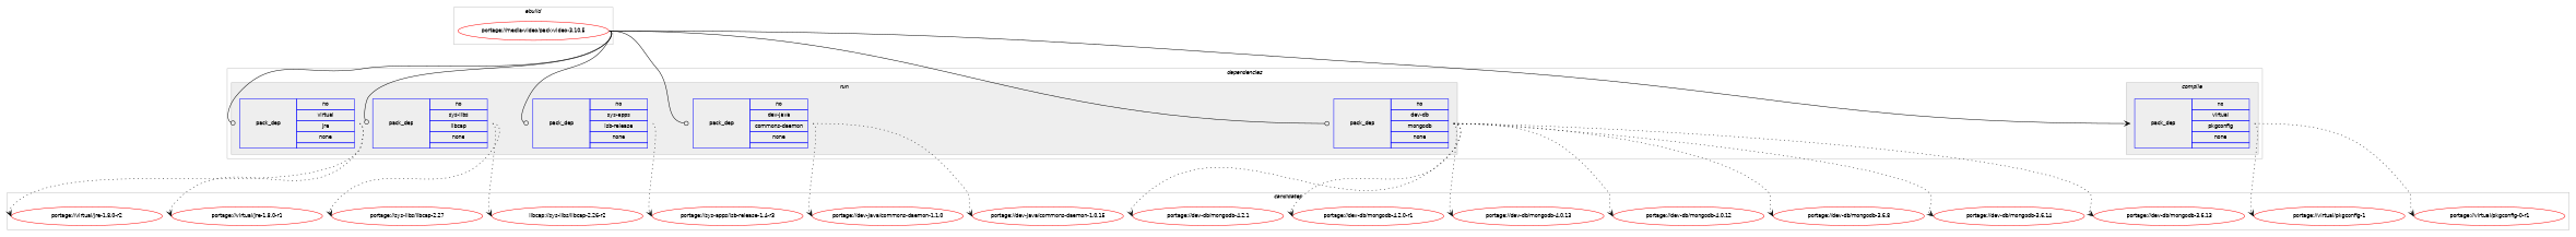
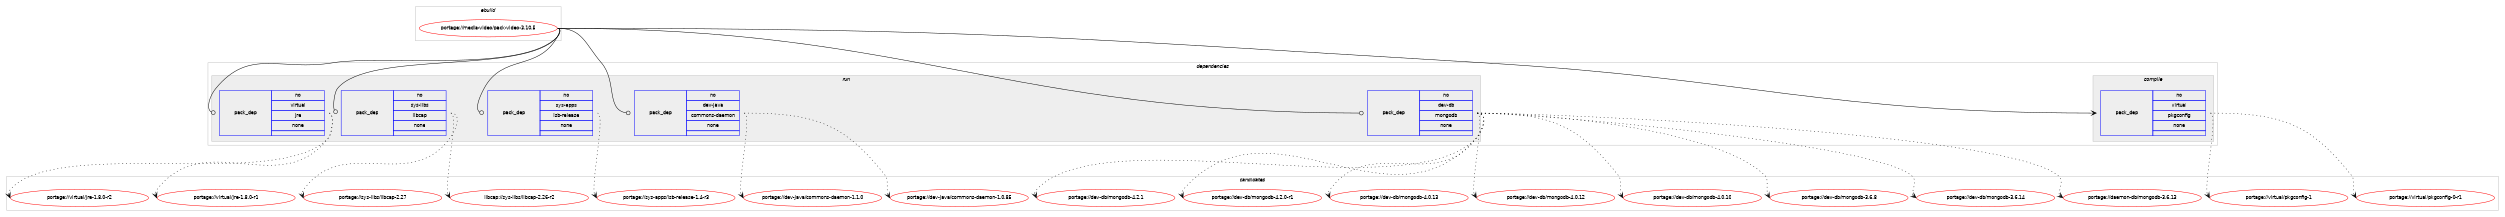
  digraph {
    compound=true
    concentrate=true
    fontname=Helvetica
    fontsize=10
    newrank=true
    rankdir=TB
    ranksep=1.5
    node [color=red fontname=Helvetica fontsize=10]
    edge [arrowhead=vee headport=w style=dotted tailport=e weight=100]
    n1 [label="portage://media-video/pack-video-3.10.5" width=4]
    n2 [color=blue label=<<TABLE BORDER="0" CELLBORDER="1" CELLSPACING="0" CELLPADDING="4" WIDTH="220"><TR><TD ROWSPAN="6" CELLPADDING="30">pack_dep</TD></TR><TR><TD WIDTH="110">no</TD></TR><TR><TD>virtual</TD></TR><TR><TD>pkgconfig</TD></TR><TR><TD>none</TD></TR><TR><TD></TD></TR></TABLE>> shape=none]
    n3 [color=blue label=<<TABLE BORDER="0" CELLBORDER="1" CELLSPACING="0" CELLPADDING="4" WIDTH="220"><TR><TD ROWSPAN="6" CELLPADDING="30">pack_dep</TD></TR><TR><TD WIDTH="110">no</TD></TR><TR><TD>dev-db</TD></TR><TR><TD>mongodb</TD></TR><TR><TD>none</TD></TR><TR><TD></TD></TR></TABLE>> shape=none]
    n4 [color=blue label=<<TABLE BORDER="0" CELLBORDER="1" CELLSPACING="0" CELLPADDING="4" WIDTH="220"><TR><TD ROWSPAN="6" CELLPADDING="30">pack_dep</TD></TR><TR><TD WIDTH="110">no</TD></TR><TR><TD>dev-java</TD></TR><TR><TD>commons-daemon</TD></TR><TR><TD>none</TD></TR><TR><TD></TD></TR></TABLE>> shape=none]
    n5 [color=blue label=<<TABLE BORDER="0" CELLBORDER="1" CELLSPACING="0" CELLPADDING="4" WIDTH="220"><TR><TD ROWSPAN="6" CELLPADDING="30">pack_dep</TD></TR><TR><TD WIDTH="110">no</TD></TR><TR><TD>sys-apps</TD></TR><TR><TD>lsb-release</TD></TR><TR><TD>none</TD></TR><TR><TD></TD></TR></TABLE>> shape=none]
    n6 [color=blue label=<<TABLE BORDER="0" CELLBORDER="1" CELLSPACING="0" CELLPADDING="4" WIDTH="220"><TR><TD ROWSPAN="6" CELLPADDING="30">pack_dep</TD></TR><TR><TD WIDTH="110">no</TD></TR><TR><TD>sys-libs</TD></TR><TR><TD>libcap</TD></TR><TR><TD>none</TD></TR><TR><TD></TD></TR></TABLE>> shape=none]
    n7 [color=blue label=<<TABLE BORDER="0" CELLBORDER="1" CELLSPACING="0" CELLPADDING="4" WIDTH="220"><TR><TD ROWSPAN="6" CELLPADDING="30">pack_dep</TD></TR><TR><TD WIDTH="110">no</TD></TR><TR><TD>virtual</TD></TR><TR><TD>jre</TD></TR><TR><TD>none</TD></TR><TR><TD></TD></TR></TABLE>> shape=none]
    n8 [label="portage://virtual/pkgconfig-0-r1" width=4]
    n9 [label="portage://virtual/pkgconfig-1" width=4]
-   n10 [label="portage://dev-db/mongodb-3.6.13" width=4]
+   n10 [label="portage://daemon-db/mongodb-3.6.13" width=4]
    n11 [label="portage://dev-db/mongodb-3.6.14" width=4]
    n12 [label="portage://dev-db/mongodb-3.6.8" width=4]
+   n13 [label="portage://dev-db/mongodb-4.0.10" width=4]
    n14 [label="portage://dev-db/mongodb-4.0.12" width=4]
    n15 [label="portage://dev-db/mongodb-4.0.13" width=4]
    n16 [label="portage://dev-db/mongodb-4.2.0-r1" width=4]
    n17 [label="portage://dev-db/mongodb-4.2.1" width=4]
-   n18 [label="portage://dev-java/commons-daemon-1.0.15" width=4]
+   n18 [label="portage://dev-java/commons-daemon-1.0.85" width=4]
    n19 [label="portage://dev-java/commons-daemon-1.1.0" width=4]
    n20 [label="portage://sys-apps/lsb-release-1.4-r3" width=4]
    n21 [label="libcap://sys-libs/libcap-2.26-r2" width=4]
    n22 [label="portage://sys-libs/libcap-2.27" width=4]
    n23 [label="portage://virtual/jre-1.8.0-r1" width=4]
    n24 [label="portage://virtual/jre-1.8.0-r2" width=4]
    subgraph cluster_1 {
      color=gray
      label=<<i>ebuild</i>>
      rank=same
      n1
    }
    subgraph cluster_2 {
      color=gray
      label=<<i>dependencies</i>>
      subgraph cluster_3 {
        color=gray
        fillcolor="#eeeeee"
        label=<<i>compile</i>>
        style=filled
        subgraph sub_4 {
          color=gray
          fillcolor="#eeeeee"
          label=<<i>compile</i>>
          style=filled
          n2
        }
      }
      subgraph cluster_5 {
        color=gray
        fillcolor="#eeeeee"
        label=<<i>compile and run</i>>
        style=filled
      }
      subgraph cluster_6 {
        color=gray
        fillcolor="#eeeeee"
        label=<<i>run</i>>
        style=filled
        subgraph sub_7 {
          color=gray
          fillcolor="#eeeeee"
          label=<<i>run</i>>
          style=filled
          n3
        }
        subgraph sub_8 {
          color=gray
          fillcolor="#eeeeee"
          label=<<i>run</i>>
          style=filled
          n4
        }
        subgraph sub_9 {
          color=gray
          fillcolor="#eeeeee"
          label=<<i>run</i>>
          style=filled
          n5
        }
        subgraph sub_10 {
          color=gray
          fillcolor="#eeeeee"
          label=<<i>run</i>>
          style=filled
          n6
        }
        subgraph sub_11 {
          color=gray
          fillcolor="#eeeeee"
          label=<<i>run</i>>
          style=filled
          n7
        }
      }
    }
    subgraph cluster_12 {
      color=gray
      label=<<i>candidates</i>>
      rank=same
      subgraph sub_13 {
        color=black
        label=<<i>candidates</i>>
        nodesep=1
        rank=same
        n8
        n9
      }
      subgraph sub_14 {
        color=black
        label=<<i>candidates</i>>
        nodesep=1
        rank=same
        n10
        n11
        n12
+       n13
        n14
        n15
        n16
        n17
      }
      subgraph sub_15 {
        color=black
        label=<<i>candidates</i>>
        nodesep=1
        rank=same
        n18
        n19
      }
      subgraph sub_16 {
        color=black
        label=<<i>candidates</i>>
        nodesep=1
        rank=same
        n20
      }
      subgraph sub_17 {
        color=black
        label=<<i>candidates</i>>
        nodesep=1
        rank=same
        n21
        n22
      }
      subgraph sub_18 {
        color=black
        label=<<i>candidates</i>>
        nodesep=1
        rank=same
        n23
        n24
      }
    }
    n1 -> n2 [style=solid weight=20]
    n1 -> n3 [arrowhead=odot style=solid weight=20]
    n1 -> n4 [arrowhead=odot style=solid weight=20]
    n1 -> n5 [arrowhead=odot style=solid weight=20]
    n1 -> n6 [arrowhead=odot style=solid weight=20]
    n1 -> n7 [arrowhead=odot style=solid weight=20]
    n2 -> n8
    n2 -> n9
    n3 -> n10
    n3 -> n11
    n3 -> n12
+   n3 -> n13
    n3 -> n14
    n3 -> n15
    n3 -> n16
    n3 -> n17
    n4 -> n18
    n4 -> n19
    n5 -> n20
    n6 -> n21
    n6 -> n22
    n7 -> n23
    n7 -> n24
  }
